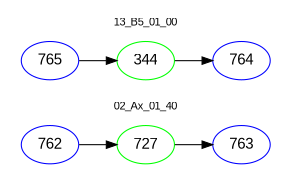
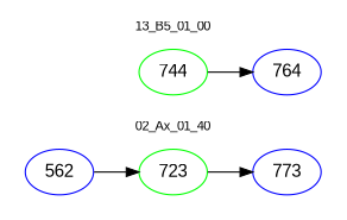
  digraph {
    fontname="Liberation Sans"
    rankdir=LR
    node [color=blue fontname="Liberation Sans"]
    edge [color=black fontname="Liberation Sans"]
-   n1 [label=762]
-   n2 [color=green label=727]
-   n3 [label=763]
-   n4 [label=765]
-   n5 [color=green label=344]
+   n1 [label=562]
+   n2 [color=green label=723]
+   n3 [label=773]
+   n5 [color=green label=744]
    n6 [label=764]
    subgraph cluster_1 {
      color=white
      fontsize=10
      label="02_Ax_01_40"
      n1
      n2
      n3
    }
    subgraph cluster_2 {
      color=white
      fontsize=10
      label="13_B5_01_00"
-     n4
      n5
      n6
    }
    n1 -> n2
    n2 -> n3
-   n4 -> n5
    n5 -> n6
  }
